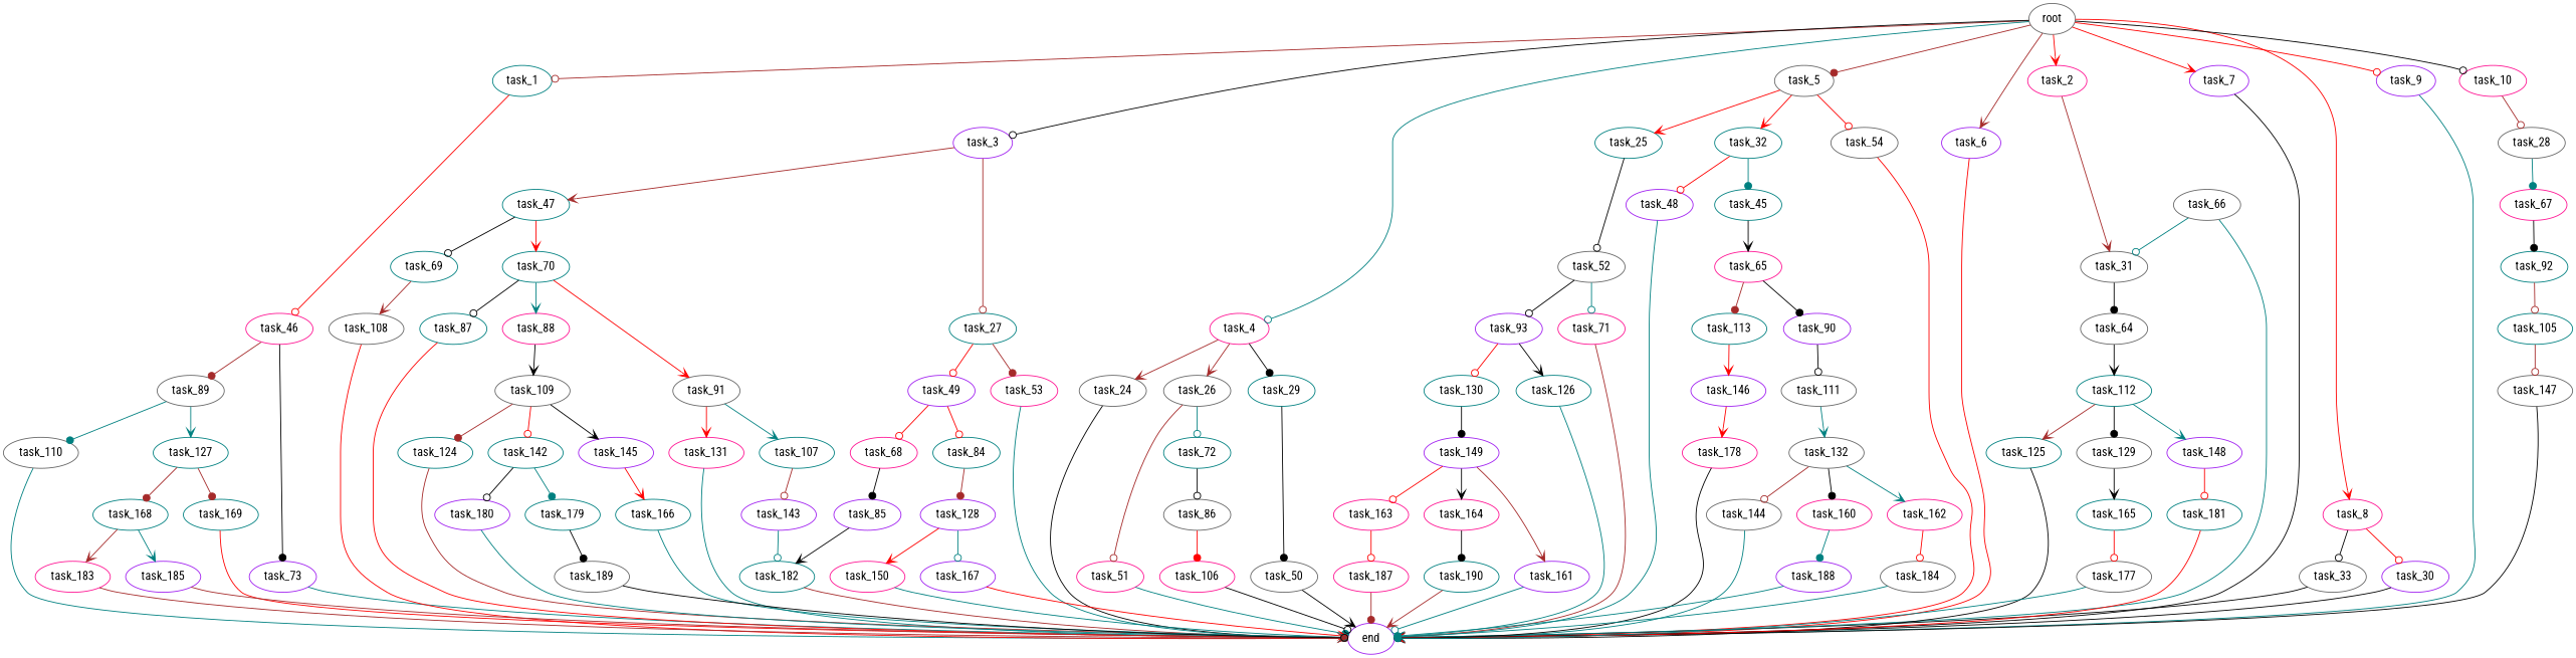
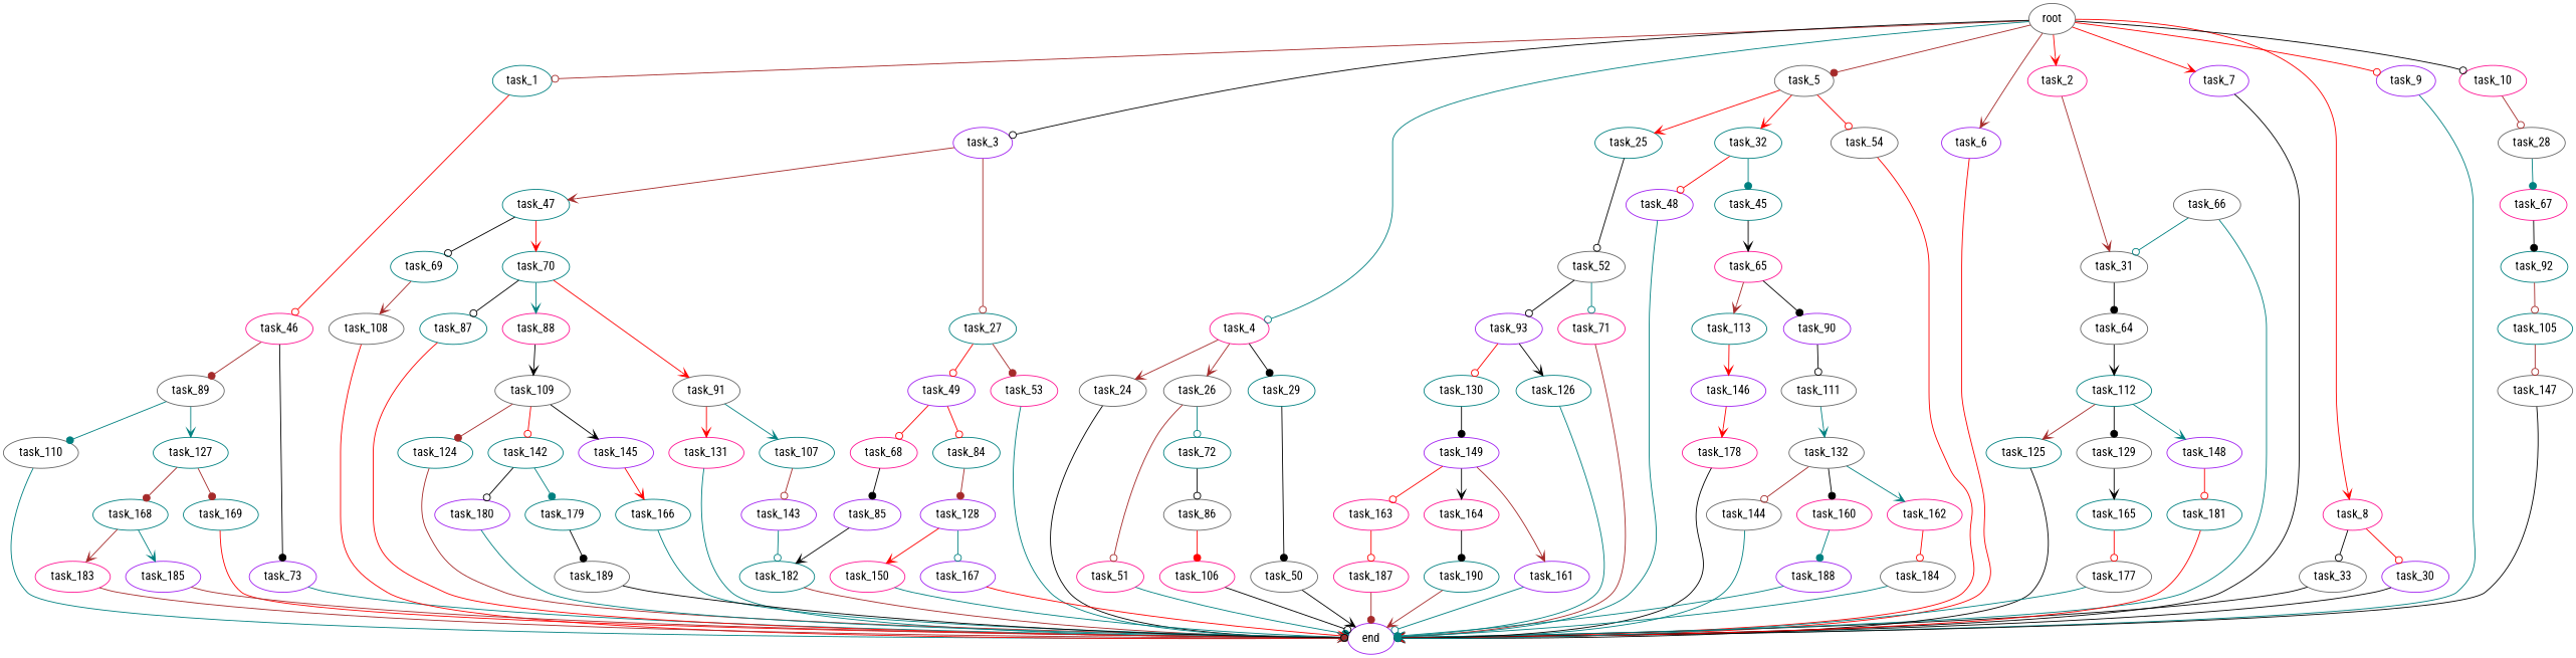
  digraph {
    fontname="Roboto Condensed"
    node [color=teal fontname="Roboto Condensed"]
    edge [arrowhead=vee color=black fontname="Roboto Condensed"]
    root [color=gray40]
    task_1
    task_2 [color=deeppink]
    task_3 [color=purple]
    task_4 [color=deeppink]
    task_5 [color=gray40]
    task_6 [color=purple]
    task_7 [color=purple]
    task_8 [color=deeppink]
    task_9 [color=purple]
    task_10 [color=deeppink]
    task_46 [color=deeppink]
    task_31 [color=gray40]
    task_27
    task_47
    task_24 [color=gray40]
    task_26 [color=gray40]
    task_29
    task_25
    task_32
    task_54 [color=gray40]
    end [color=purple]
    task_30 [color=purple]
    task_33 [color=gray40]
    task_28 [color=gray40]
    task_73 [color=purple]
    task_89 [color=gray40]
    task_64 [color=gray40]
    task_49 [color=purple]
    task_53 [color=deeppink]
    task_69
    task_70
    task_51 [color=deeppink]
    task_72
    task_50 [color=gray40]
    task_52 [color=gray40]
    task_45
    task_48 [color=purple]
    task_67 [color=deeppink]
    task_71 [color=deeppink]
    task_93 [color=purple]
    task_86 [color=gray40]
    task_68 [color=deeppink]
    task_84
    task_92
    task_112
    task_66 [color=gray40]
    task_65 [color=deeppink]
    task_90 [color=purple]
    task_113
    task_110 [color=gray40]
    task_127
    task_108 [color=gray40]
    task_87
    task_88 [color=deeppink]
    task_91 [color=gray40]
    task_85 [color=purple]
    task_128 [color=purple]
    task_126
    task_130
    task_125
    task_129 [color=gray40]
    task_148 [color=purple]
    task_111 [color=gray40]
    task_146 [color=purple]
    task_105
    task_182
    task_109 [color=gray40]
    task_107
    task_131 [color=deeppink]
    task_106 [color=deeppink]
    task_150 [color=deeppink]
    task_167 [color=purple]
    task_124
    task_142
    task_145 [color=purple]
    task_168
    task_169
    task_132 [color=gray40]
    task_143 [color=purple]
    task_147 [color=gray40]
    task_149 [color=purple]
    task_179
    task_180 [color=purple]
    task_166
    task_144 [color=gray40]
    task_160 [color=deeppink]
    task_162 [color=deeppink]
    task_165
    task_181
    task_178 [color=deeppink]
    task_183 [color=deeppink]
    task_185 [color=purple]
    task_177 [color=gray40]
    task_161 [color=purple]
    task_163 [color=deeppink]
    task_164 [color=deeppink]
    task_188 [color=purple]
    task_184 [color=gray40]
    task_189 [color=gray40]
    task_187 [color=deeppink]
    task_190
    root -> task_1 [arrowhead=odot color=brown]
    root -> task_2 [color=red]
    root -> task_3 [arrowhead=odot]
    root -> task_4 [arrowhead=odot color=teal]
    root -> task_5 [arrowhead=dot color=brown]
    root -> task_6 [color=brown]
    root -> task_7 [color=red]
    root -> task_8 [color=red]
    root -> task_9 [arrowhead=odot color=red]
    root -> task_10 [arrowhead=odot]
    task_1 -> task_46 [arrowhead=odot color=red]
    task_2 -> task_31 [color=brown]
    task_3 -> task_27 [arrowhead=odot color=brown]
    task_3 -> task_47 [color=brown]
    task_4 -> task_24 [color=brown]
    task_4 -> task_26 [color=brown]
    task_4 -> task_29 [arrowhead=dot]
    task_5 -> task_25 [color=red]
    task_5 -> task_32 [color=red]
    task_5 -> task_54 [arrowhead=odot color=red]
    task_6 -> end [color=red]
    task_7 -> end
    task_8 -> task_30 [arrowhead=odot color=red]
    task_8 -> task_33 [arrowhead=odot]
    task_9 -> end [color=teal]
    task_10 -> task_28 [arrowhead=odot color=brown]
    task_46 -> task_73 [arrowhead=dot]
    task_46 -> task_89 [arrowhead=dot color=brown]
    task_31 -> task_64 [arrowhead=dot]
    task_27 -> task_49 [arrowhead=odot color=red]
    task_27 -> task_53 [arrowhead=dot color=brown]
    task_47 -> task_69 [arrowhead=odot]
    task_47 -> task_70 [color=red]
    task_24 -> end [arrowhead=odot]
    task_26 -> task_51 [arrowhead=odot color=brown]
    task_26 -> task_72 [arrowhead=odot color=teal]
    task_29 -> task_50 [arrowhead=dot]
    task_25 -> task_52 [arrowhead=odot]
    task_32 -> task_45 [arrowhead=dot color=teal]
    task_32 -> task_48 [arrowhead=odot color=red]
    task_54 -> end [color=red]
    task_30 -> end [arrowhead=dot]
    task_33 -> end [arrowhead=odot]
    task_28 -> task_67 [arrowhead=dot color=teal]
    task_73 -> end [arrowhead=dot color=teal]
    task_89 -> task_110 [arrowhead=dot color=teal]
    task_89 -> task_127 [color=teal]
    task_64 -> task_112
    task_49 -> task_68 [arrowhead=odot color=red]
    task_49 -> task_84 [arrowhead=odot color=red]
    task_53 -> end [arrowhead=odot color=teal]
    task_69 -> task_108 [color=brown]
    task_70 -> task_87 [arrowhead=odot]
    task_70 -> task_88 [color=teal]
    task_70 -> task_91 [color=red]
    task_51 -> end [arrowhead=dot color=teal]
    task_72 -> task_86 [arrowhead=odot]
    task_50 -> end
    task_52 -> task_71 [arrowhead=odot color=teal]
    task_52 -> task_93 [arrowhead=odot]
    task_45 -> task_65
    task_48 -> end [color=teal]
    task_67 -> task_92 [arrowhead=dot]
    task_71 -> end [color=brown]
    task_93 -> task_126
    task_93 -> task_130 [arrowhead=odot color=red]
    task_86 -> task_106 [arrowhead=dot color=red]
    task_68 -> task_85 [arrowhead=dot]
    task_84 -> task_128 [arrowhead=dot color=brown]
    task_92 -> task_105 [arrowhead=odot color=brown]
    task_112 -> task_125 [color=brown]
    task_112 -> task_129 [arrowhead=dot]
    task_112 -> task_148 [color=teal]
    task_66 -> task_31 [arrowhead=odot color=teal]
    task_66 -> end [color=teal]
    task_65 -> task_90 [arrowhead=dot]
-   task_65 -> task_113 [arrowhead=dot color=brown]
+   task_65 -> task_113 [color=brown]
    task_90 -> task_111 [arrowhead=odot]
    task_113 -> task_146 [color=red]
    task_110 -> end [arrowhead=dot color=teal]
    task_127 -> task_168 [arrowhead=dot color=brown]
    task_127 -> task_169 [arrowhead=dot color=brown]
    task_108 -> end [arrowhead=dot color=red]
    task_87 -> end [arrowhead=odot color=red]
    task_88 -> task_109
    task_91 -> task_107 [color=teal]
    task_91 -> task_131 [color=red]
    task_85 -> task_182
    task_128 -> task_150 [color=red]
    task_128 -> task_167 [arrowhead=odot color=teal]
    task_126 -> end [color=teal]
    task_130 -> task_149 [arrowhead=dot]
    task_125 -> end
    task_129 -> task_165
    task_148 -> task_181 [arrowhead=odot color=red]
    task_111 -> task_132 [color=teal]
    task_146 -> task_178 [color=red]
    task_105 -> task_147 [arrowhead=odot color=brown]
    task_182 -> end [arrowhead=odot color=brown]
    task_109 -> task_124 [arrowhead=dot color=brown]
    task_109 -> task_142 [arrowhead=odot color=red]
    task_109 -> task_145
    task_107 -> task_143 [arrowhead=odot color=brown]
    task_131 -> end [arrowhead=dot color=teal]
    task_106 -> end [arrowhead=odot]
    task_150 -> end [arrowhead=dot color=teal]
    task_167 -> end [color=red]
    task_124 -> end [arrowhead=odot color=brown]
    task_142 -> task_179 [arrowhead=dot color=teal]
    task_142 -> task_180 [arrowhead=odot]
    task_145 -> task_166 [color=red]
    task_168 -> task_183 [color=brown]
    task_168 -> task_185 [color=teal]
    task_169 -> end [color=red]
    task_132 -> task_144 [arrowhead=odot color=brown]
    task_132 -> task_160 [arrowhead=dot]
    task_132 -> task_162 [color=teal]
    task_143 -> task_182 [arrowhead=odot color=teal]
    task_147 -> end
    task_149 -> task_161 [color=brown]
    task_149 -> task_163 [arrowhead=odot color=red]
    task_149 -> task_164
    task_179 -> task_189 [arrowhead=dot]
    task_180 -> end [color=teal]
    task_166 -> end [arrowhead=odot color=teal]
    task_144 -> end [color=teal]
    task_160 -> task_188 [arrowhead=dot color=teal]
    task_162 -> task_184 [arrowhead=odot color=red]
    task_165 -> task_177 [arrowhead=odot color=red]
    task_181 -> end [color=red]
    task_178 -> end [arrowhead=odot]
    task_183 -> end [color=brown]
    task_185 -> end [arrowhead=odot color=brown]
    task_177 -> end [arrowhead=dot color=teal]
    task_161 -> end [arrowhead=odot color=teal]
    task_163 -> task_187 [arrowhead=odot color=red]
    task_164 -> task_190 [arrowhead=dot]
    task_188 -> end [arrowhead=dot color=teal]
    task_184 -> end [arrowhead=dot color=teal]
    task_189 -> end [arrowhead=odot]
    task_187 -> end [arrowhead=dot color=brown]
    task_190 -> end [color=brown]
  }
